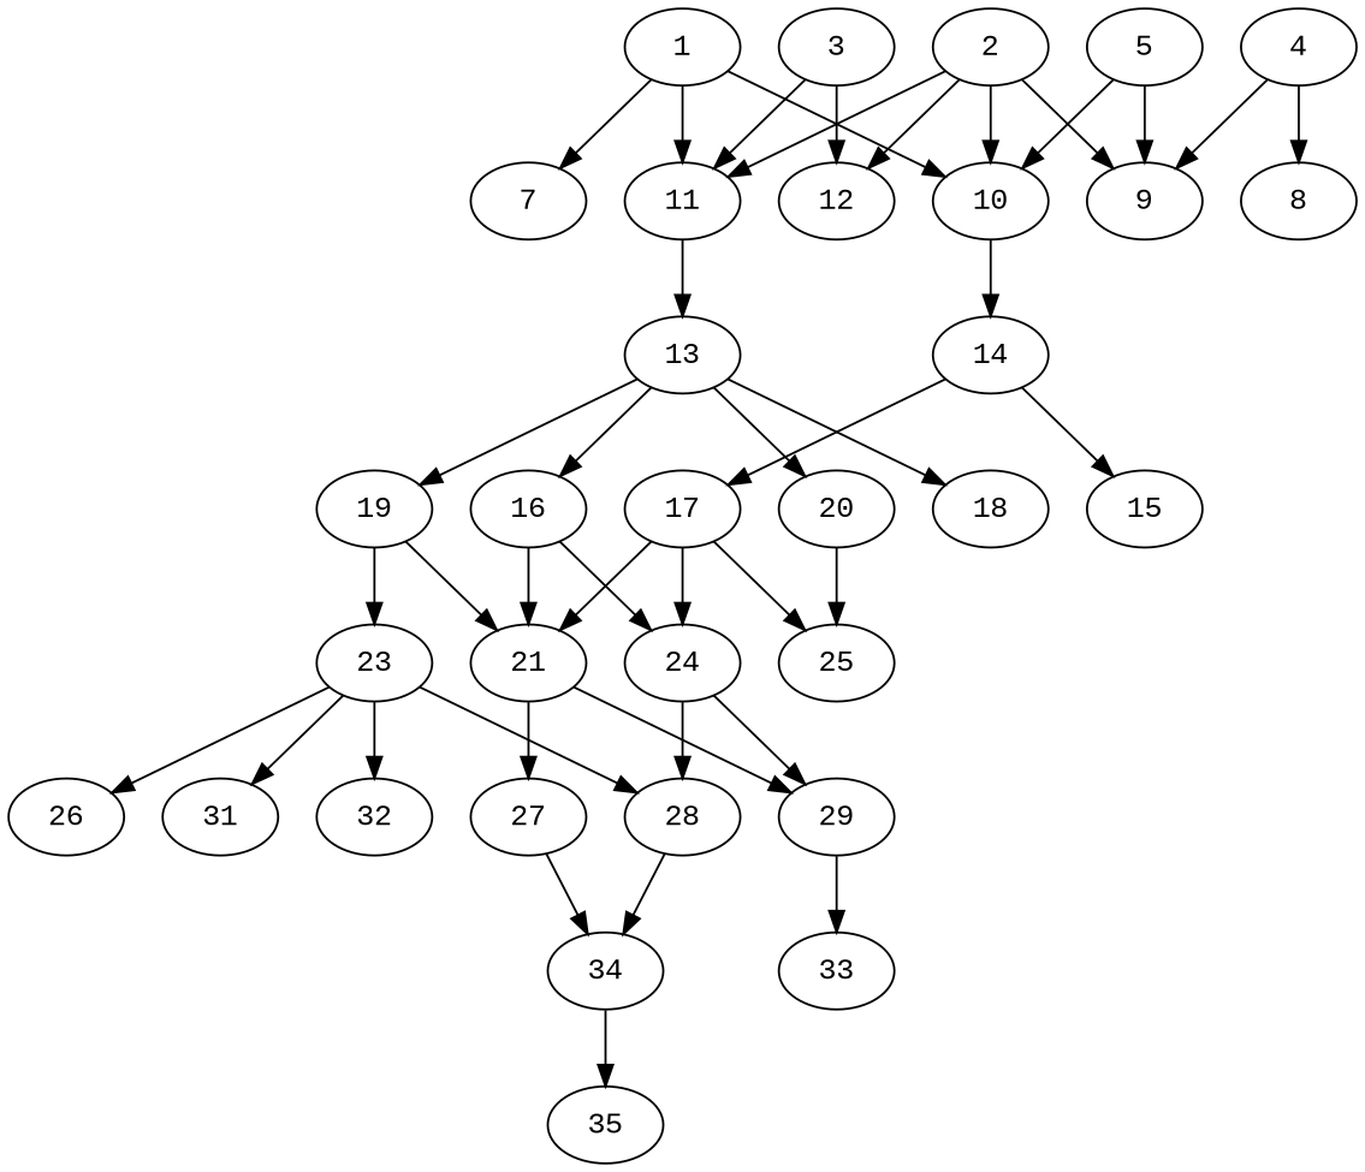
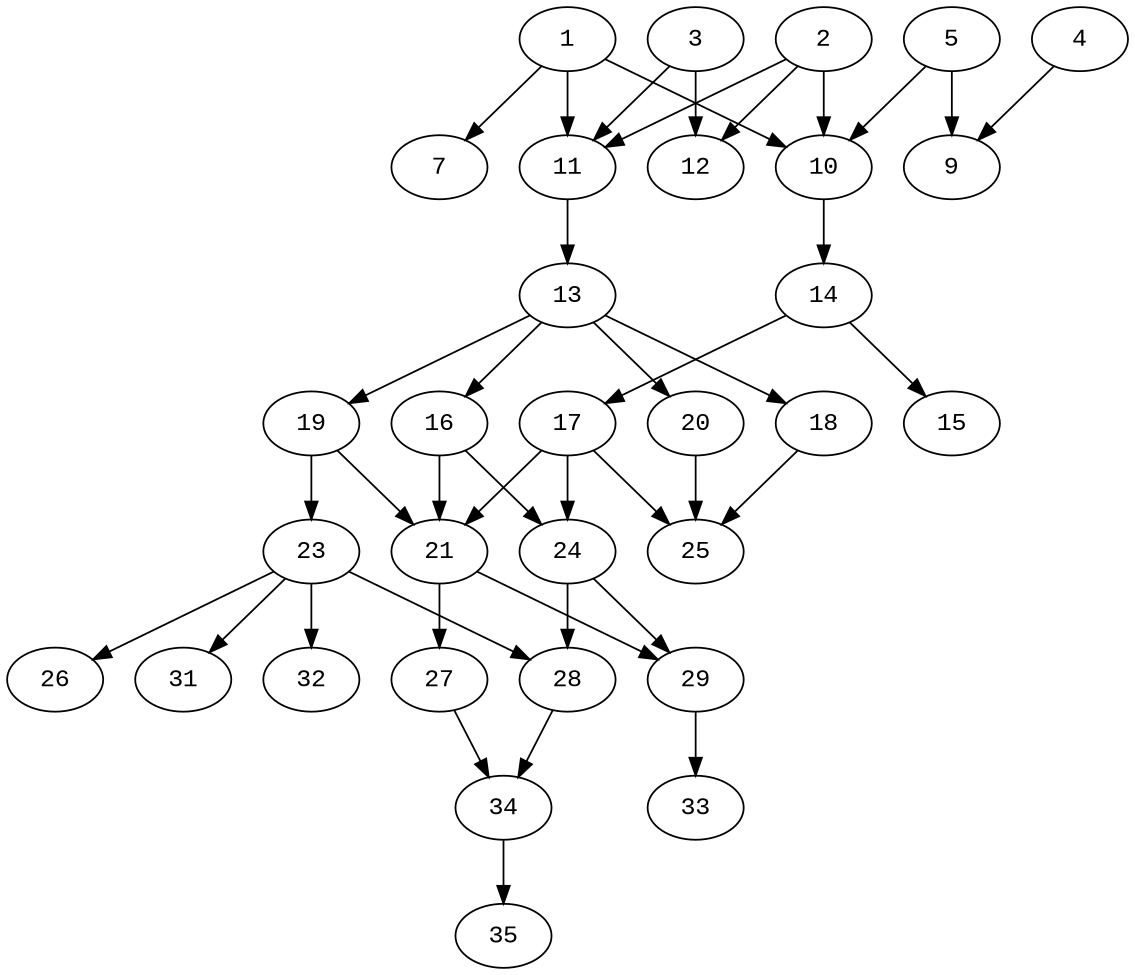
  digraph {
    fontname="Liberation Mono"
    node [alpha=0.10 fontname="Liberation Mono"]
    edge [fontname="Liberation Mono"]
    1 [alpha=0.16 expect_size=42971760313476208]
    7 [alpha=0.11 expect_size=23064950477946620]
    10 [alpha=0.04 expect_size=10922132251661350]
    11 [alpha=0.14 expect_size=462002307976375936]
    14 [expect_size=7271704381771264]
    13 [alpha=0.15 expect_size=4181912148639744]
    16 [alpha=0.13 expect_size=1300312429784725]
    18 [alpha=0.00 expect_size=35546822859329996]
    19 [alpha=0.13 expect_size=112179241757492379648]
    20 [alpha=0.13 expect_size=9559857375052992]
    15 [alpha=0.15 expect_size=3524071707281435]
    17 [alpha=0.14 expect_size=837566285685775663104]
    2 [alpha=0.04 expect_size=26491888454504556]
    9 [alpha=0.04 expect_size=401821401276859072]
    12 [expect_size=8065658109922746]
    3 [alpha=0.18 expect_size=216525850511501504]
    4 [alpha=0.04 expect_size=1099457494061351436288]
-   8 [alpha=0.05 expect_size=58020173096899304]
    5 [expect_size=28996479561498624000]
    21 [alpha=0.07 expect_size=842217435947259520]
    24 [alpha=0.01 expect_size=12734480465752020]
    25 [alpha=0.17 expect_size=1216078770866376146944]
    23 [alpha=0.09 expect_size=14231147907370088]
    27 [alpha=0.19 expect_size=778547042150064000]
    29 [alpha=0.20 expect_size=157619388174361184]
    28 [alpha=0.01 expect_size=72854528481875792]
    26 [expect_size=72565437396278050816]
    31 [alpha=0.11 expect_size=4083645903688827]
    32 [alpha=0.06 expect_size=483357081424925184]
    34 [alpha=0.11 expect_size=3290499088910383104]
    33 [expect_size=4888014746088374]
    35 [alpha=0.14 expect_size=324067628340740736]
    1 -> 7
    1 -> 10
    1 -> 11
    10 -> 14
    11 -> 13
    14 -> 15
    14 -> 17
    13 -> 16
    13 -> 18
    13 -> 19
    13 -> 20
    16 -> 21
    16 -> 24
+   18 -> 25
    19 -> 21
    19 -> 23
    20 -> 25
    17 -> 21
    17 -> 24
    17 -> 25
    2 -> 10
    2 -> 11
-   2 -> 9
    2 -> 12
    3 -> 11
    3 -> 12
    4 -> 9
-   4 -> 8
    5 -> 10
    5 -> 9
    21 -> 27
    21 -> 29
    24 -> 29
    24 -> 28
    23 -> 28
    23 -> 26
    23 -> 31
    23 -> 32
    27 -> 34
    29 -> 33
    28 -> 34
    34 -> 35
  }
